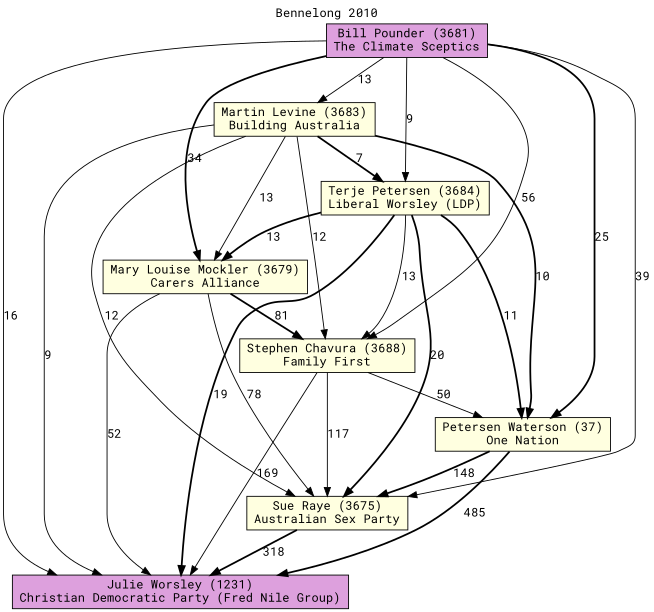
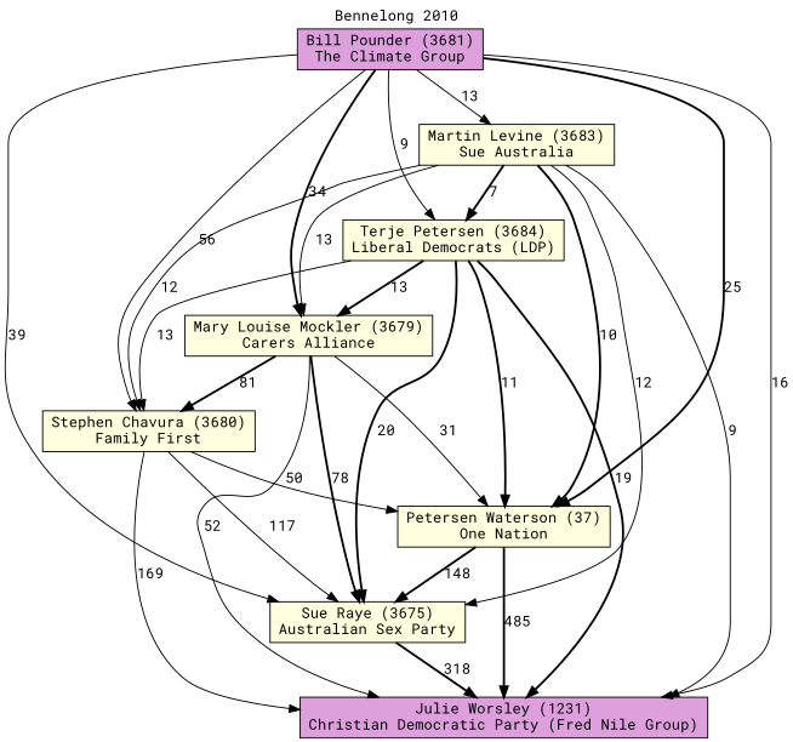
  digraph {
    fontname="Roboto Mono"
    label="Bennelong 2010"
    labelloc=t
    mclimit=10
    node [fillcolor=lightyellow fontname="Roboto Mono" shape=box style=filled]
    edge [fontname="Roboto Mono" style=solid]
    n1 [fillcolor=plum label="Julie Worsley (1231)\nChristian Democratic Party (Fred Nile Group)"]
    n2 [label="Sue Raye (3675)\nAustralian Sex Party"]
    n3 [label="Petersen Waterson (37)\nOne Nation"]
-   n4 [label="Stephen Chavura (3688)\nFamily First"]
+   n4 [label="Stephen Chavura (3680)\nFamily First"]
    n5 [label="Mary Louise Mockler (3679)\nCarers Alliance"]
-   n6 [label="Terje Petersen (3684)\nLiberal Worsley (LDP)"]
-   n7 [fillcolor=plum label="Bill Pounder (3681)\nThe Climate Sceptics"]
-   n8 [label="Martin Levine (3683)\nBuilding Australia"]
+   n6 [label="Terje Petersen (3684)\nLiberal Democrats (LDP)"]
+   n7 [fillcolor=plum label="Bill Pounder (3681)\nThe Climate Group"]
+   n8 [label="Martin Levine (3683)\nSue Australia"]
    n2 -> n1 [label=318 style=bold]
    n3 -> n1 [label=485 style=bold]
    n3 -> n2 [label=148 style=bold]
    n4 -> n1 [label=169]
    n4 -> n2 [label=117]
    n4 -> n3 [label=50]
    n5 -> n1 [label=52]
-   n5 -> n2 [label=78]
+   n5 -> n2 [label=78 style=bold]
+   n5 -> n3 [label=31]
    n5 -> n4 [label=81 style=bold]
    n6 -> n1 [label=19 style=bold]
    n6 -> n2 [label=20 style=bold]
    n6 -> n3 [label=11 style=bold]
    n6 -> n4 [label=13]
    n6 -> n5 [label=13 style=bold]
    n7 -> n1 [label=16]
    n7 -> n2 [label=39]
    n7 -> n3 [label=25 style=bold]
    n7 -> n4 [label=56]
    n7 -> n5 [label=34 style=bold]
    n7 -> n6 [label=9]
    n7 -> n8 [label=13]
    n8 -> n1 [label=9]
    n8 -> n2 [label=12]
    n8 -> n3 [label=10 style=bold]
    n8 -> n4 [label=12]
    n8 -> n5 [label=13]
    n8 -> n6 [label=7 style=bold]
  }
